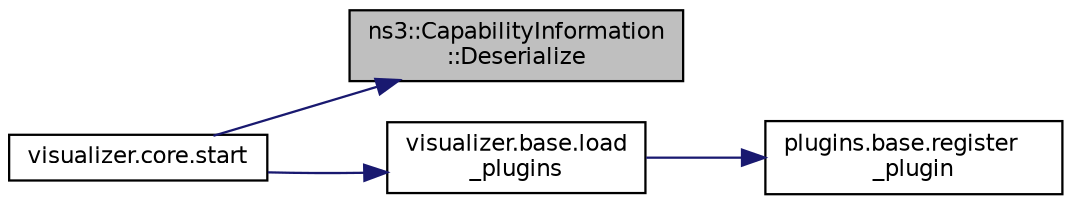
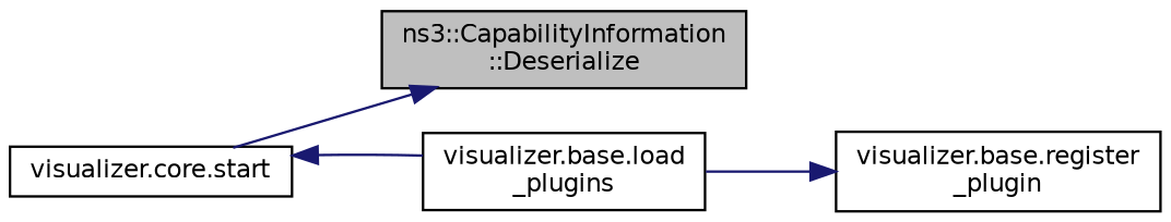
  digraph {
    rankdir=LR
    node [color=black fillcolor=white fontname=Helvetica fontsize=10 shape=record style=filled]
    edge [color=midnightblue fontname=Helvetica fontsize=10 labelfontname=Helvetica labelfontsize=10 style=solid]
    n1 [fillcolor=grey75 fontcolor=black height=0.2 label="ns3::CapabilityInformation\l::Deserialize" width=0.4]
    n2 [height=0.2 label="visualizer.core.start" width=0.4]
    n3 [height=0.2 label="visualizer.base.load\l_plugins" width=0.4]
-   n4 [height=0.2 label="plugins.base.register\l_plugin" width=0.4]
+   n4 [height=0.2 label="visualizer.base.register\l_plugin" width=0.4]
    n2 -> n1
-   n2 -> n3
+   n3 -> n2
    n3 -> n4
  }
